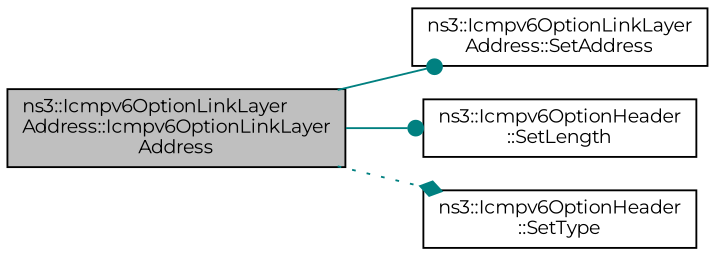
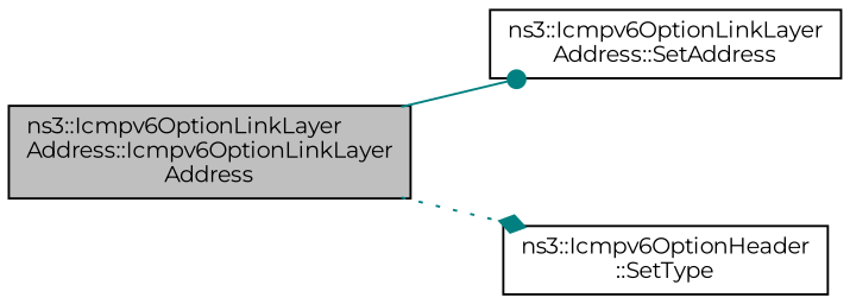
  digraph {
    fontname=Montserrat
    rankdir=LR
    node [color=black fillcolor=white fontname=Montserrat fontsize=10 shape=record style=filled]
    edge [arrowhead=dot color=teal fontname=Montserrat fontsize=10 labelfontname=Helvetica labelfontsize=10 style=solid]
    n1 [fillcolor=grey75 fontcolor=black height=0.2 label="ns3::Icmpv6OptionLinkLayer\lAddress::Icmpv6OptionLinkLayer\lAddress" width=0.4]
    n2 [height=0.2 label="ns3::Icmpv6OptionLinkLayer\lAddress::SetAddress" width=0.4]
-   n3 [height=0.2 label="ns3::Icmpv6OptionHeader\l::SetLength" width=0.4]
    n4 [height=0.2 label="ns3::Icmpv6OptionHeader\l::SetType" width=0.4]
    n1 -> n2
-   n1 -> n3
    n1 -> n4 [arrowhead=diamond style=dotted]
  }
